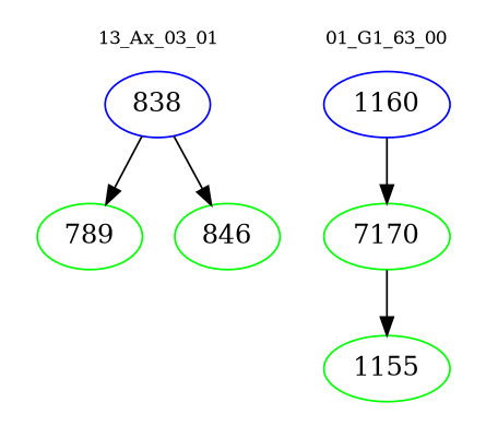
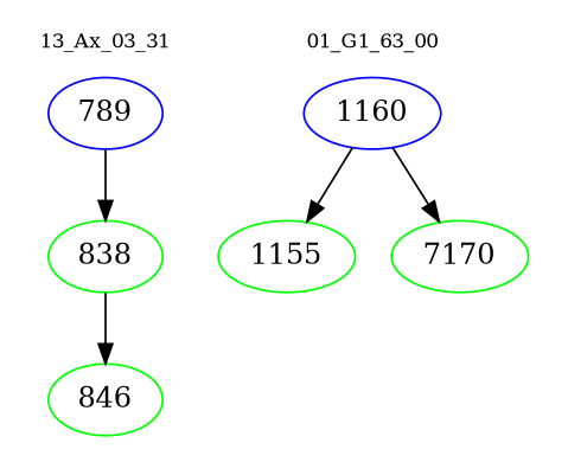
  digraph {
    node [color=green]
    edge [color=black]
-   n1 [color=blue label=838]
-   n2 [label=789]
+   n1 [label=838]
+   n2 [color=blue label=789]
    n3 [label=846]
    n4 [color=blue label=1160]
    n5 [label=1155]
    n6 [label=7170]
    subgraph cluster_1 {
      color=white
      fontsize=10
-     label="13_Ax_03_01"
+     label="13_Ax_03_31"
      n1
      n2
      n3
    }
    subgraph cluster_2 {
      color=white
      fontsize=10
      label="01_G1_63_00"
      n4
      n5
      n6
    }
-   n1 -> n2
+   n2 -> n1
    n1 -> n3
-   n6 -> n5
+   n4 -> n5
    n4 -> n6
  }
